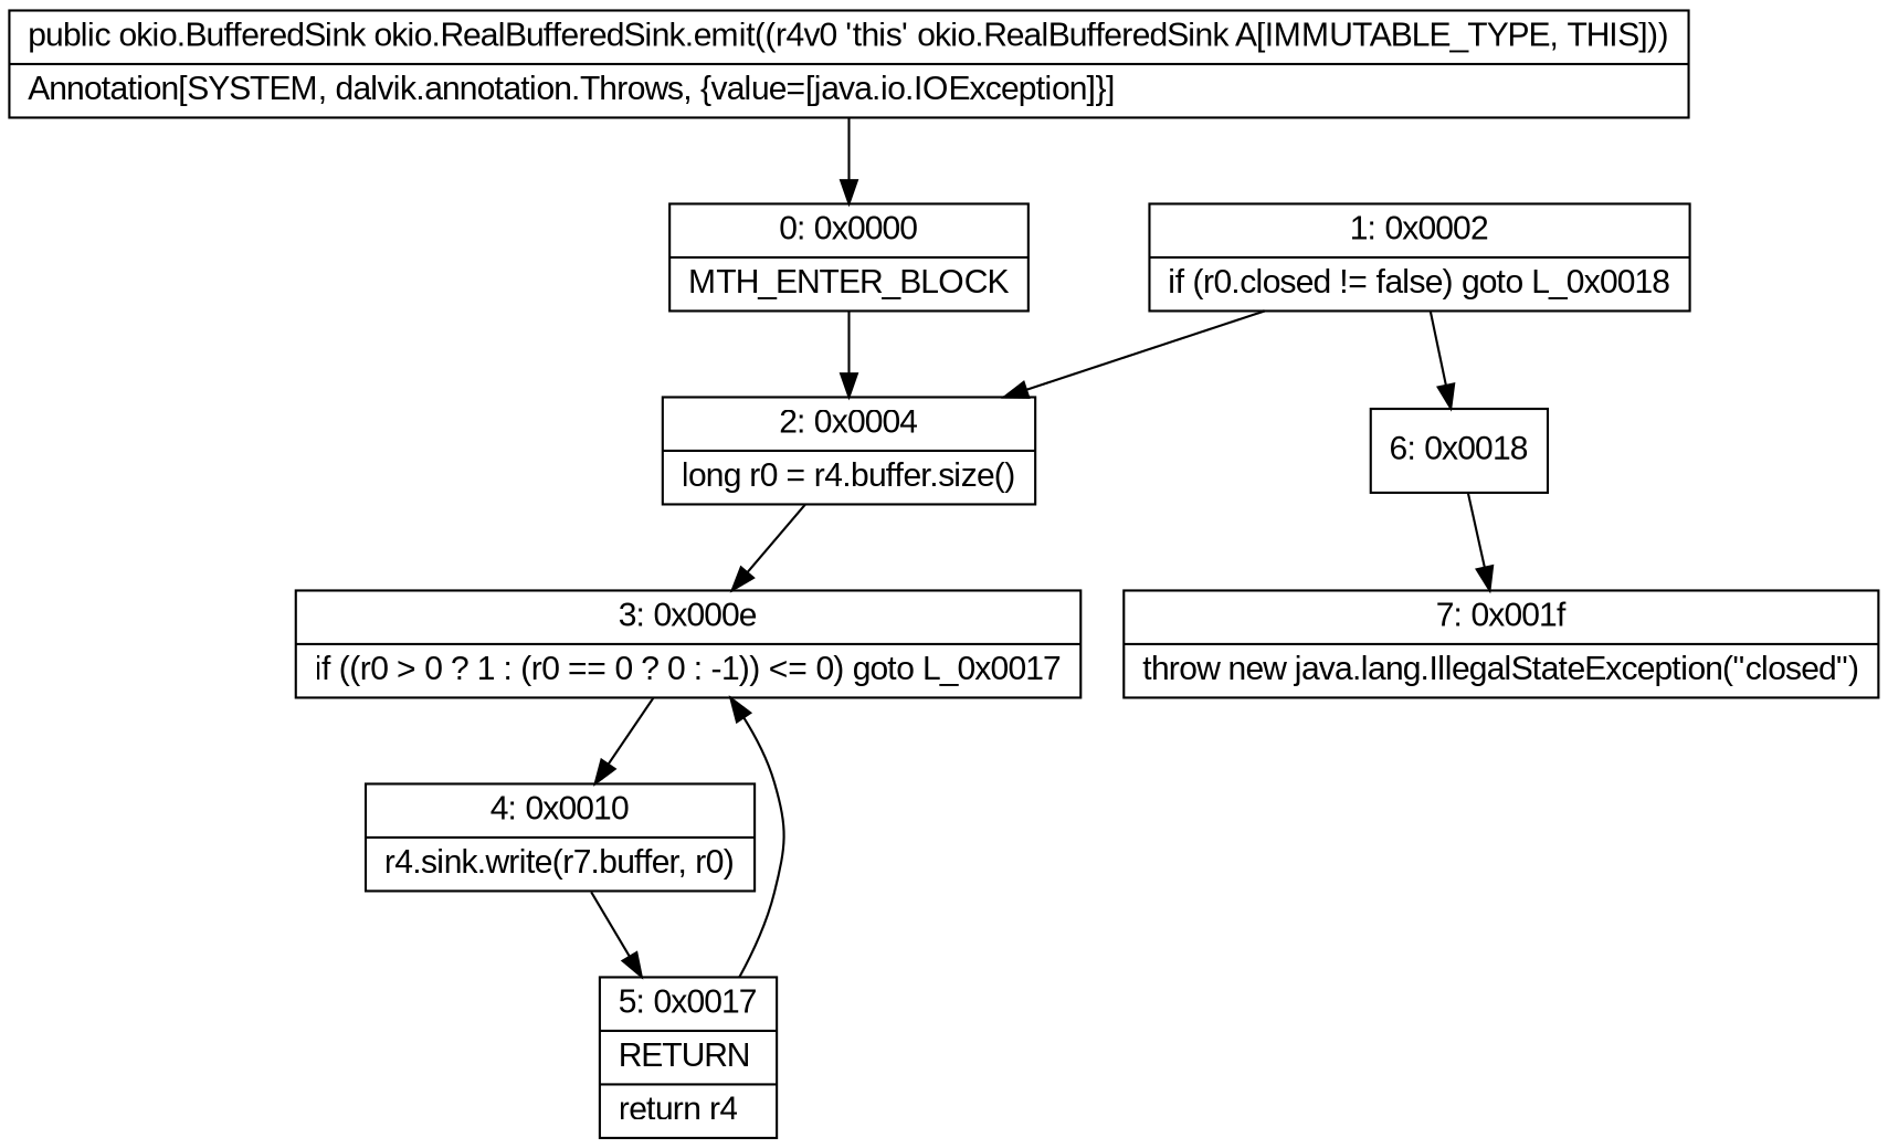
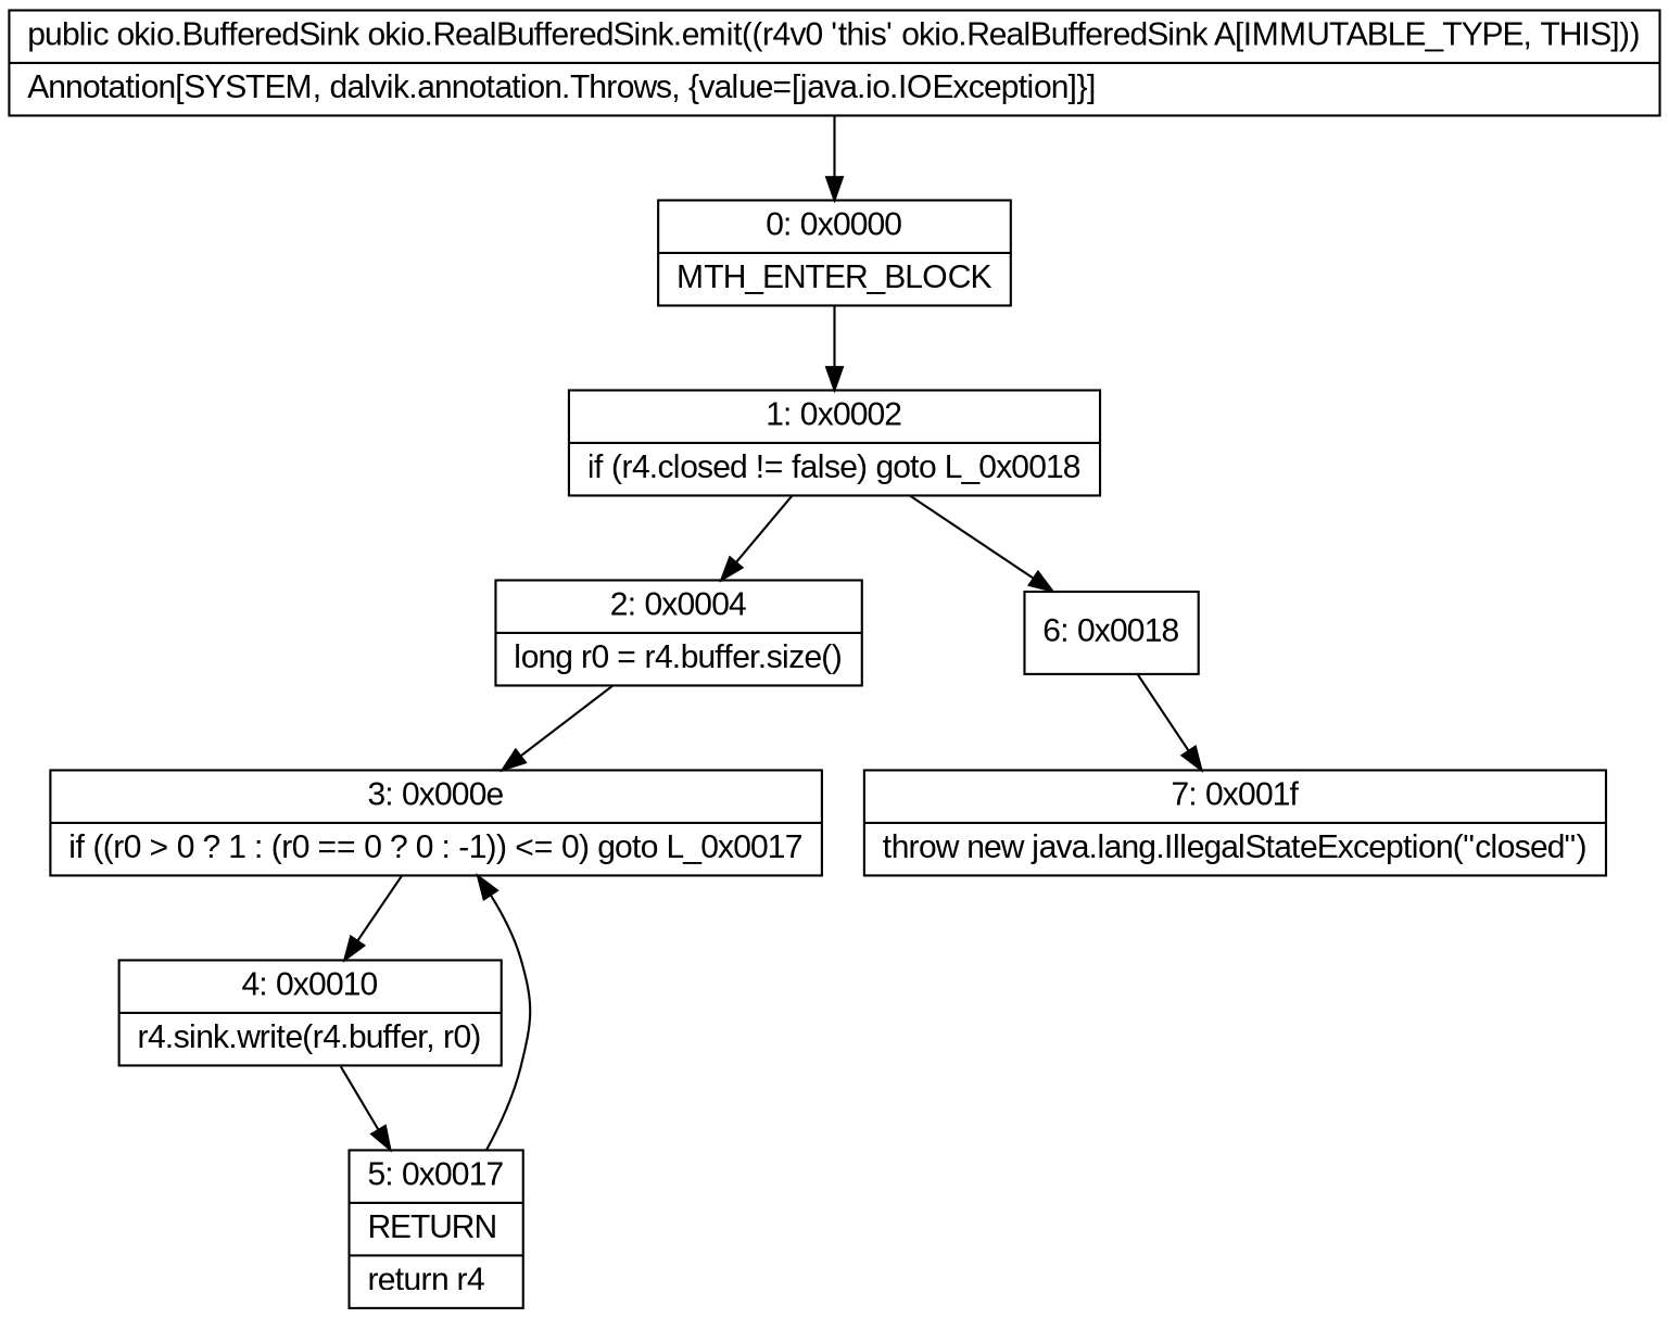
  digraph {
    fontname="Liberation Sans"
    node [fontname="Liberation Sans" shape=record]
    edge [fontname="Liberation Sans"]
    n1 [label="{0\:\ 0x0000|MTH_ENTER_BLOCK\l}"]
-   n2 [label="{1\:\ 0x0002|if (r0.closed != false) goto L_0x0018\l}"]
+   n2 [label="{1\:\ 0x0002|if (r4.closed != false) goto L_0x0018\l}"]
    n3 [label="{2\:\ 0x0004|long r0 = r4.buffer.size()\l}"]
    n4 [label="{6\:\ 0x0018}"]
    n5 [label="{3\:\ 0x000e|if ((r0 \> 0 ? 1 : (r0 == 0 ? 0 : \-1)) \<= 0) goto L_0x0017\l}"]
    n6 [label="{7\:\ 0x001f|throw new java.lang.IllegalStateException(\"closed\")\l}"]
-   n7 [label="{4\:\ 0x0010|r4.sink.write(r7.buffer, r0)\l}"]
+   n7 [label="{4\:\ 0x0010|r4.sink.write(r4.buffer, r0)\l}"]
    n8 [label="{5\:\ 0x0017|RETURN\l|return r4\l}"]
    n9 [label="{public okio.BufferedSink okio.RealBufferedSink.emit((r4v0 'this' okio.RealBufferedSink A[IMMUTABLE_TYPE, THIS]))  | Annotation[SYSTEM, dalvik.annotation.Throws, \{value=[java.io.IOException]\}]\l}"]
-   n1 -> n3
+   n1 -> n2
    n2 -> n3 [style=solid]
    n2 -> n4
    n3 -> n5
    n4 -> n6
    n5 -> n7 [style=solid]
    n7 -> n8
    n8 -> n5
    n9 -> n1
  }
